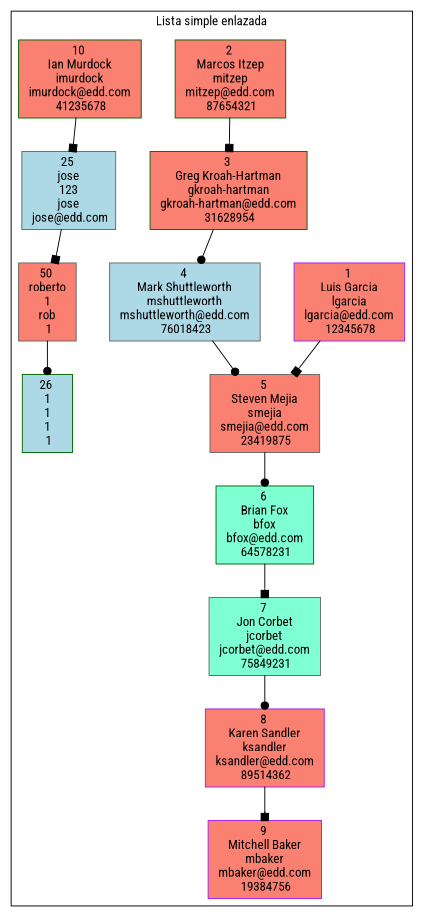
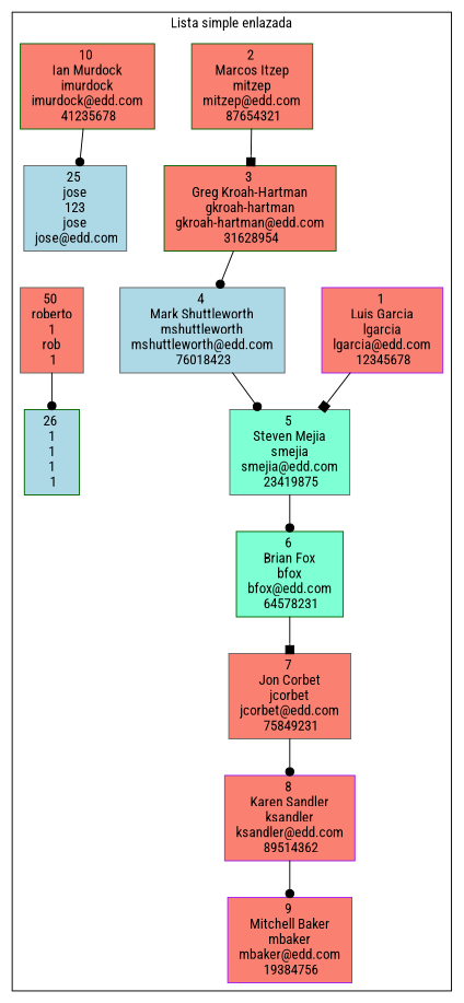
  digraph {
    fontname="Roboto Condensed"
    nodesep=0.5
    rankdir=TB
    node [color=darkgreen fillcolor=salmon fontname="Roboto Condensed" shape=record style=filled]
    edge [arrowhead=dot fontname="Roboto Condensed"]
    n1 [color=purple label="{1 \n Luis Garcia \n lgarcia \n lgarcia@edd.com \n 12345678}"]
    n2 [label="{2 \n Marcos Itzep \n mitzep \n mitzep@edd.com \n 87654321}"]
    n3 [label="{3 \n Greg Kroah-Hartman \n gkroah-hartman \n gkroah-hartman@edd.com \n 31628954}"]
    n4 [color=gray40 fillcolor=lightblue label="{4 \n Mark Shuttleworth \n mshuttleworth \n mshuttleworth@edd.com \n 76018423}"]
-   n5 [color=gray40 label="{5 \n Steven Mejia \n smejia \n smejia@edd.com \n 23419875}"]
+   n5 [color=gray40 fillcolor=aquamarine label="{5 \n Steven Mejia \n smejia \n smejia@edd.com \n 23419875}"]
    n6 [fillcolor=aquamarine label="{6 \n Brian Fox \n bfox \n bfox@edd.com \n 64578231}"]
-   n7 [color=gray40 fillcolor=aquamarine label="{7 \n Jon Corbet \n jcorbet \n jcorbet@edd.com \n 75849231}"]
+   n7 [color=gray40 label="{7 \n Jon Corbet \n jcorbet \n jcorbet@edd.com \n 75849231}"]
    n8 [color=purple label="{8 \n Karen Sandler \n ksandler \n ksandler@edd.com \n 89514362}"]
    n9 [color=purple label="{9 \n Mitchell Baker \n mbaker \n mbaker@edd.com \n 19384756}"]
    n10 [label="{10 \n Ian Murdock \n imurdock \n imurdock@edd.com \n 41235678}"]
    n11 [color=gray40 fillcolor=lightblue label="{25 \n jose \n 123 \n jose \n jose@edd.com}"]
    n12 [color=gray40 label="{50 \n roberto \n 1 \n rob \n 1}"]
    n13 [fillcolor=lightblue label="{26 \n 1 \n 1 \n 1 \n 1}"]
    subgraph cluster_1 {
      color=black
      fillcolor=white
      fontsize=14
      label="Lista simple enlazada"
      style=filled
      n1
      n2
      n3
      n4
      n5
      n6
      n7
      n8
      n9
      n10
      n11
      n12
      n13
    }
    n1 -> n5 [arrowhead=box]
    n2 -> n3 [arrowhead=box]
    n3 -> n4
    n4 -> n5
    n5 -> n6
    n6 -> n7 [arrowhead=box]
    n7 -> n8
-   n8 -> n9 [arrowhead=box]
-   n10 -> n11 [arrowhead=box]
-   n11 -> n12 [arrowhead=box]
+   n8 -> n9
+   n10 -> n11
    n12 -> n13
  }
